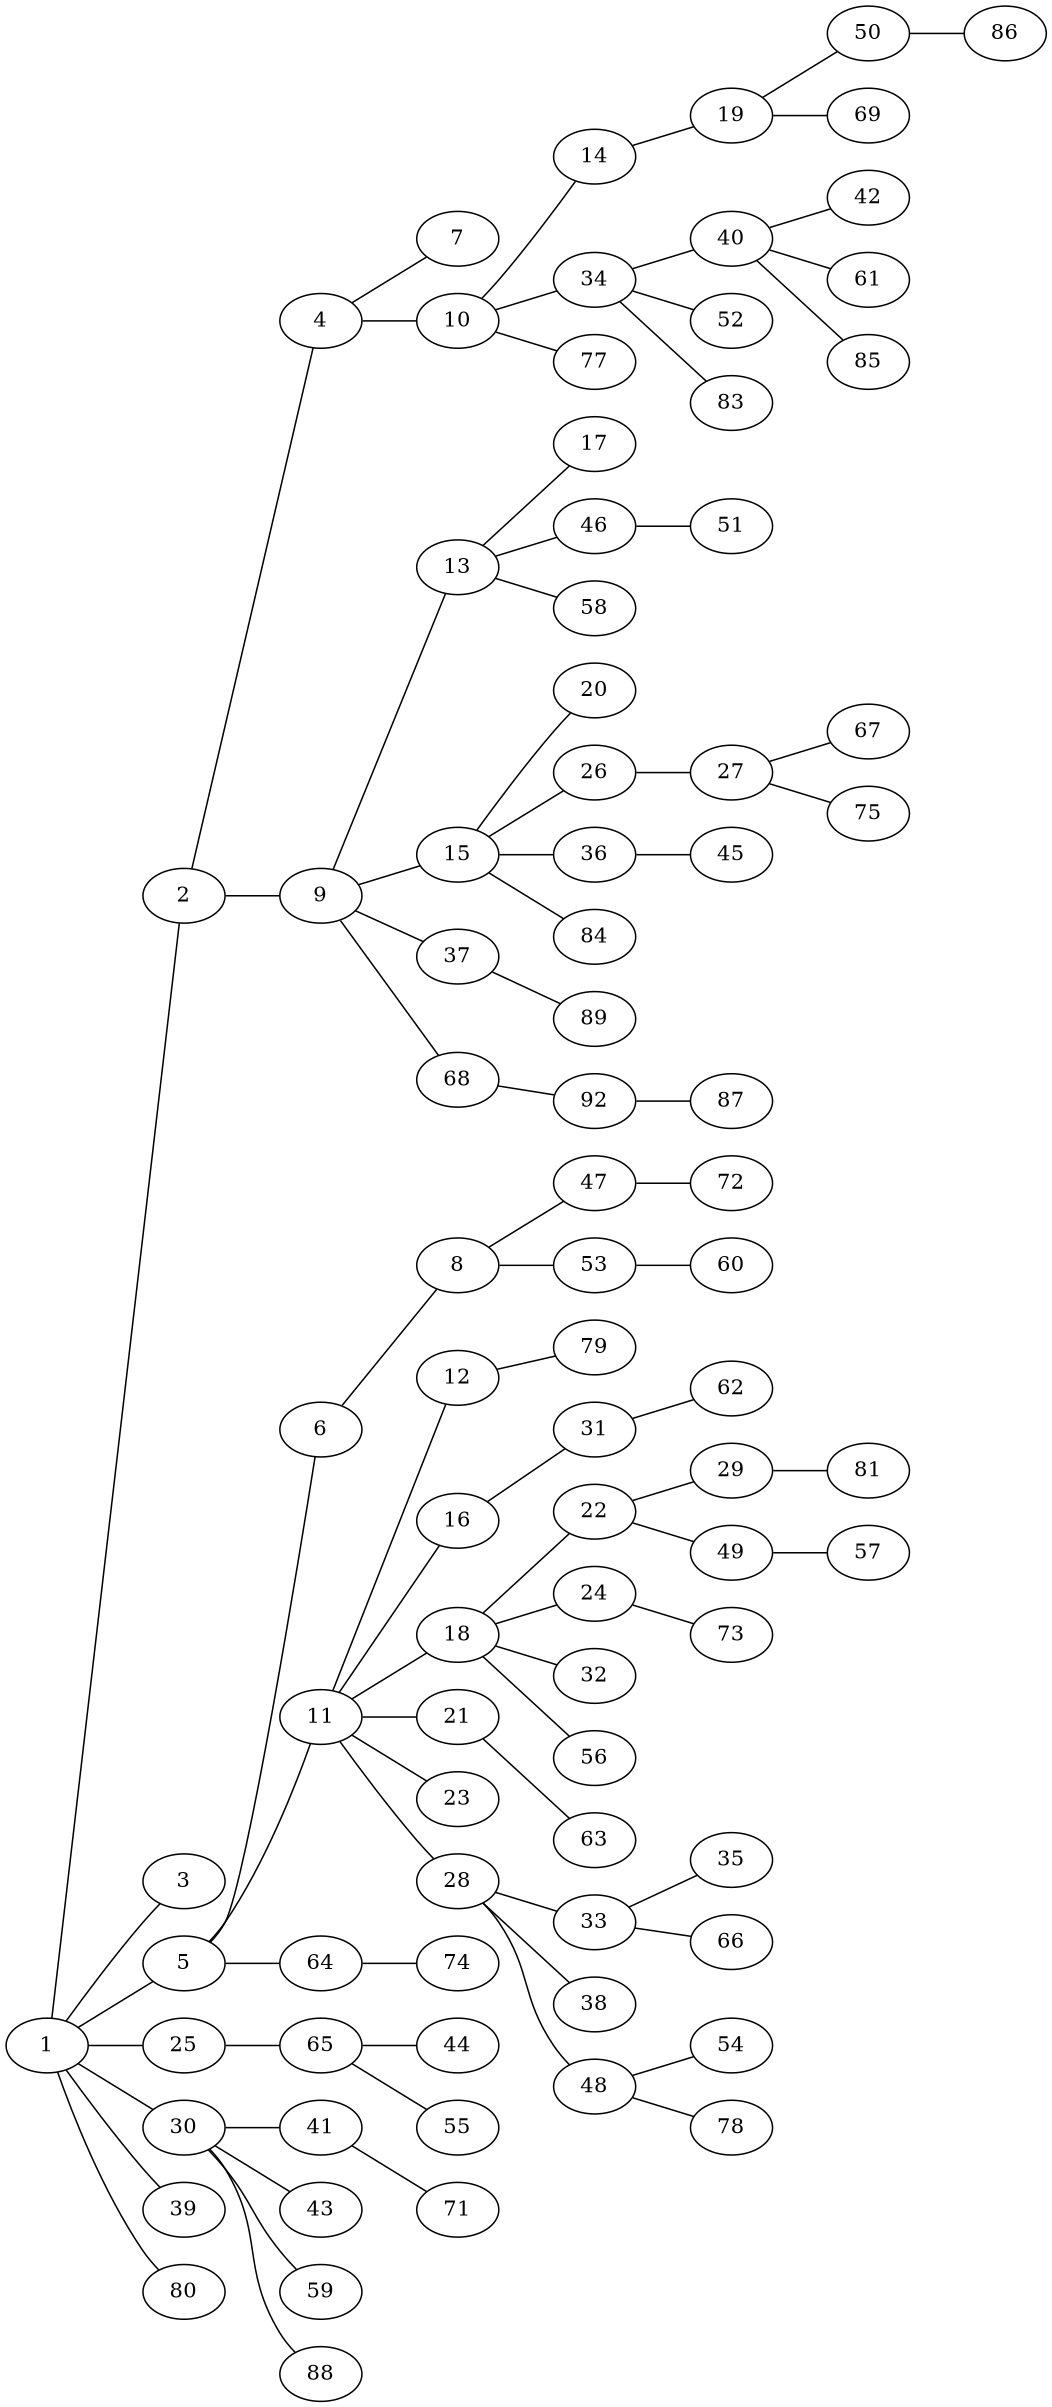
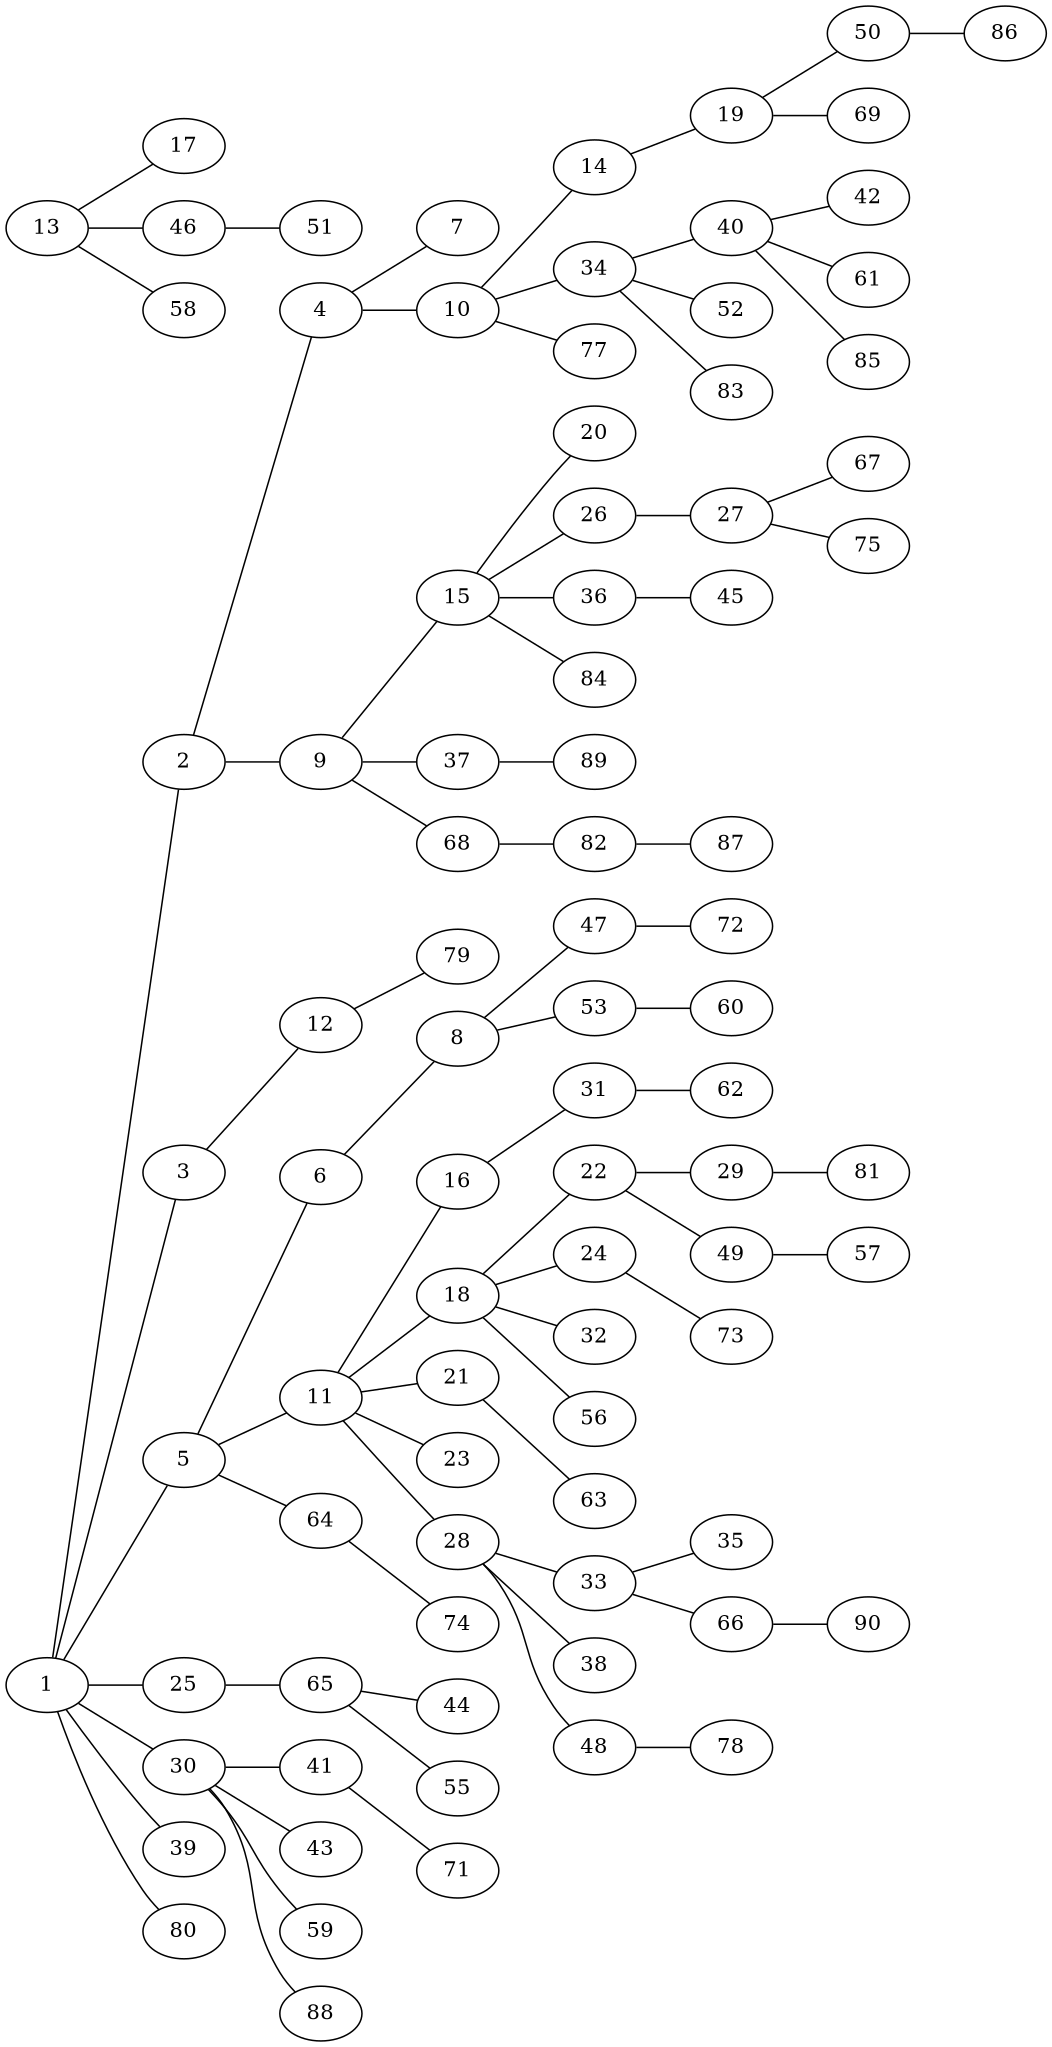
  graph {
    rankdir=LR
    1
    2
    3
    5
    25
    30
    39
    80
    4
    9
    12
    6
    11
    64
    65
    41
    43
    59
    88
    7
    10
    13
    15
    37
    68
    79
    8
    16
    18
    21
    23
    28
    74
    44
    55
    71
    14
    34
    77
    17
    46
    58
    20
    26
    36
    84
    89
-   82 [label=92]
+   82
    19
    40
    52
    83
    47
    53
    31
    22
    24
    32
    56
    63
    33
    38
    48
    72
    60
    51
    27
    45
    87
    50
    69
    42
    61
    85
    62
    29
    49
    73
    35
    66
-   54
    78
    86
    67
    75
    81
    57
+   90
    1 -- 2
    1 -- 3
    1 -- 5
    1 -- 25
    1 -- 30
    1 -- 39
    1 -- 80
    2 -- 4
    2 -- 9
-   11 -- 12
+   3 -- 12
    5 -- 6
    5 -- 11
    5 -- 64
    25 -- 65
    30 -- 41
    30 -- 43
    30 -- 59
    30 -- 88
    4 -- 7
    4 -- 10
-   9 -- 13
    9 -- 15
    9 -- 37
    9 -- 68
    12 -- 79
    6 -- 8
    11 -- 16
    11 -- 18
    11 -- 21
    11 -- 23
    11 -- 28
    64 -- 74
    65 -- 44
    65 -- 55
    41 -- 71
    10 -- 14
    10 -- 34
    10 -- 77
    13 -- 17
    13 -- 46
    13 -- 58
    15 -- 20
    15 -- 26
    15 -- 36
    15 -- 84
    37 -- 89
    68 -- 82
    8 -- 47
    8 -- 53
    16 -- 31
    18 -- 22
    18 -- 24
    18 -- 32
    18 -- 56
    21 -- 63
    28 -- 33
    28 -- 38
    28 -- 48
    14 -- 19
    34 -- 40
    34 -- 52
    34 -- 83
    46 -- 51
    26 -- 27
    36 -- 45
    82 -- 87
    19 -- 50
    19 -- 69
    40 -- 42
    40 -- 61
    40 -- 85
    47 -- 72
    53 -- 60
    31 -- 62
    22 -- 29
    22 -- 49
    24 -- 73
    33 -- 35
    33 -- 66
-   48 -- 54
    48 -- 78
    27 -- 67
    27 -- 75
    50 -- 86
    29 -- 81
    49 -- 57
+   66 -- 90
  }
